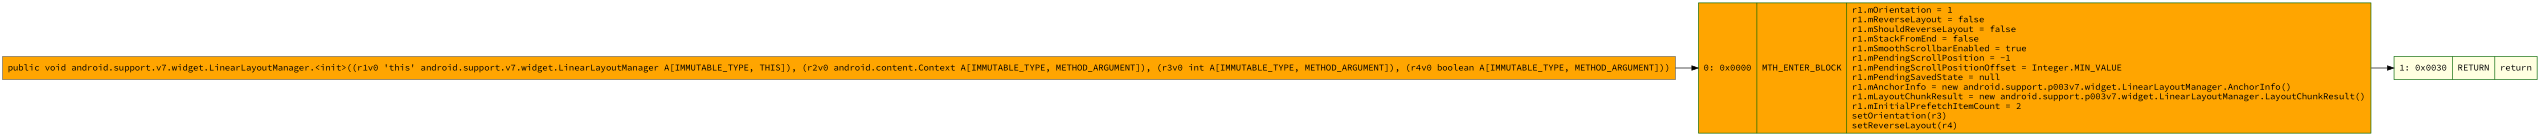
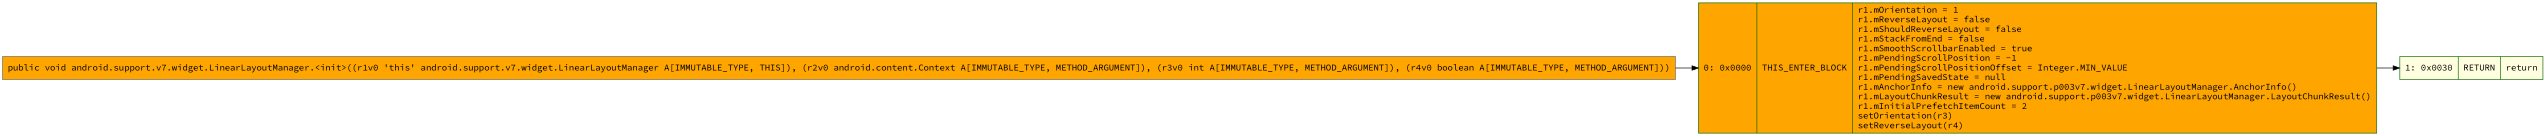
  digraph {
    rankdir=LR
    fontname="Source Code Pro"
    node [shape=record style=filled fillcolor=orange color=darkgreen fontname="Source Code Pro"]
    edge [fontname="Source Code Pro"]
-   n1 [label="{0\:\ 0x0000|MTH_ENTER_BLOCK\l|r1.mOrientation = 1\lr1.mReverseLayout = false\lr1.mShouldReverseLayout = false\lr1.mStackFromEnd = false\lr1.mSmoothScrollbarEnabled = true\lr1.mPendingScrollPosition = \-1\lr1.mPendingScrollPositionOffset = Integer.MIN_VALUE\lr1.mPendingSavedState = null\lr1.mAnchorInfo = new android.support.p003v7.widget.LinearLayoutManager.AnchorInfo()\lr1.mLayoutChunkResult = new android.support.p003v7.widget.LinearLayoutManager.LayoutChunkResult()\lr1.mInitialPrefetchItemCount = 2\lsetOrientation(r3)\lsetReverseLayout(r4)\l}"]
+   n1 [label="{0\:\ 0x0000|THIS_ENTER_BLOCK\l|r1.mOrientation = 1\lr1.mReverseLayout = false\lr1.mShouldReverseLayout = false\lr1.mStackFromEnd = false\lr1.mSmoothScrollbarEnabled = true\lr1.mPendingScrollPosition = \-1\lr1.mPendingScrollPositionOffset = Integer.MIN_VALUE\lr1.mPendingSavedState = null\lr1.mAnchorInfo = new android.support.p003v7.widget.LinearLayoutManager.AnchorInfo()\lr1.mLayoutChunkResult = new android.support.p003v7.widget.LinearLayoutManager.LayoutChunkResult()\lr1.mInitialPrefetchItemCount = 2\lsetOrientation(r3)\lsetReverseLayout(r4)\l}"]
    n2 [label="{1\:\ 0x0030|RETURN\l|return\l}" fillcolor=lightyellow]
    n3 [label="{public void android.support.v7.widget.LinearLayoutManager.\<init\>((r1v0 'this' android.support.v7.widget.LinearLayoutManager A[IMMUTABLE_TYPE, THIS]), (r2v0 android.content.Context A[IMMUTABLE_TYPE, METHOD_ARGUMENT]), (r3v0 int A[IMMUTABLE_TYPE, METHOD_ARGUMENT]), (r4v0 boolean A[IMMUTABLE_TYPE, METHOD_ARGUMENT])) }" color=gray40]
    n1 -> n2
    n3 -> n1
  }
